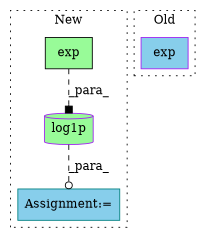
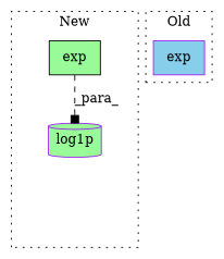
  digraph {
    node [a=32 color=purple fillcolor=palegreen l="4,1" shape=box style=filled]
    edge [style=dashed]
    n1 [l="6,1" label=log1p s="5091,5117" shape=cylinder]
    n2 [color=black label=exp s="5104,5116"]
-   n3 [a=7 color=teal fillcolor=skyblue l=1 label="Assignment:=" s=5084]
    n4 [fillcolor=skyblue label=exp s="4963,4969"]
    subgraph cluster_1 {
      label=New
      style=dotted
      n1
      n2
-     n3
    }
    subgraph cluster_2 {
      label=Old
      style=dotted
      n4
    }
-   n1 -> n3 [arrowhead=odot label=_para_]
    n2 -> n1 [arrowhead=box label=_para_]
  }
